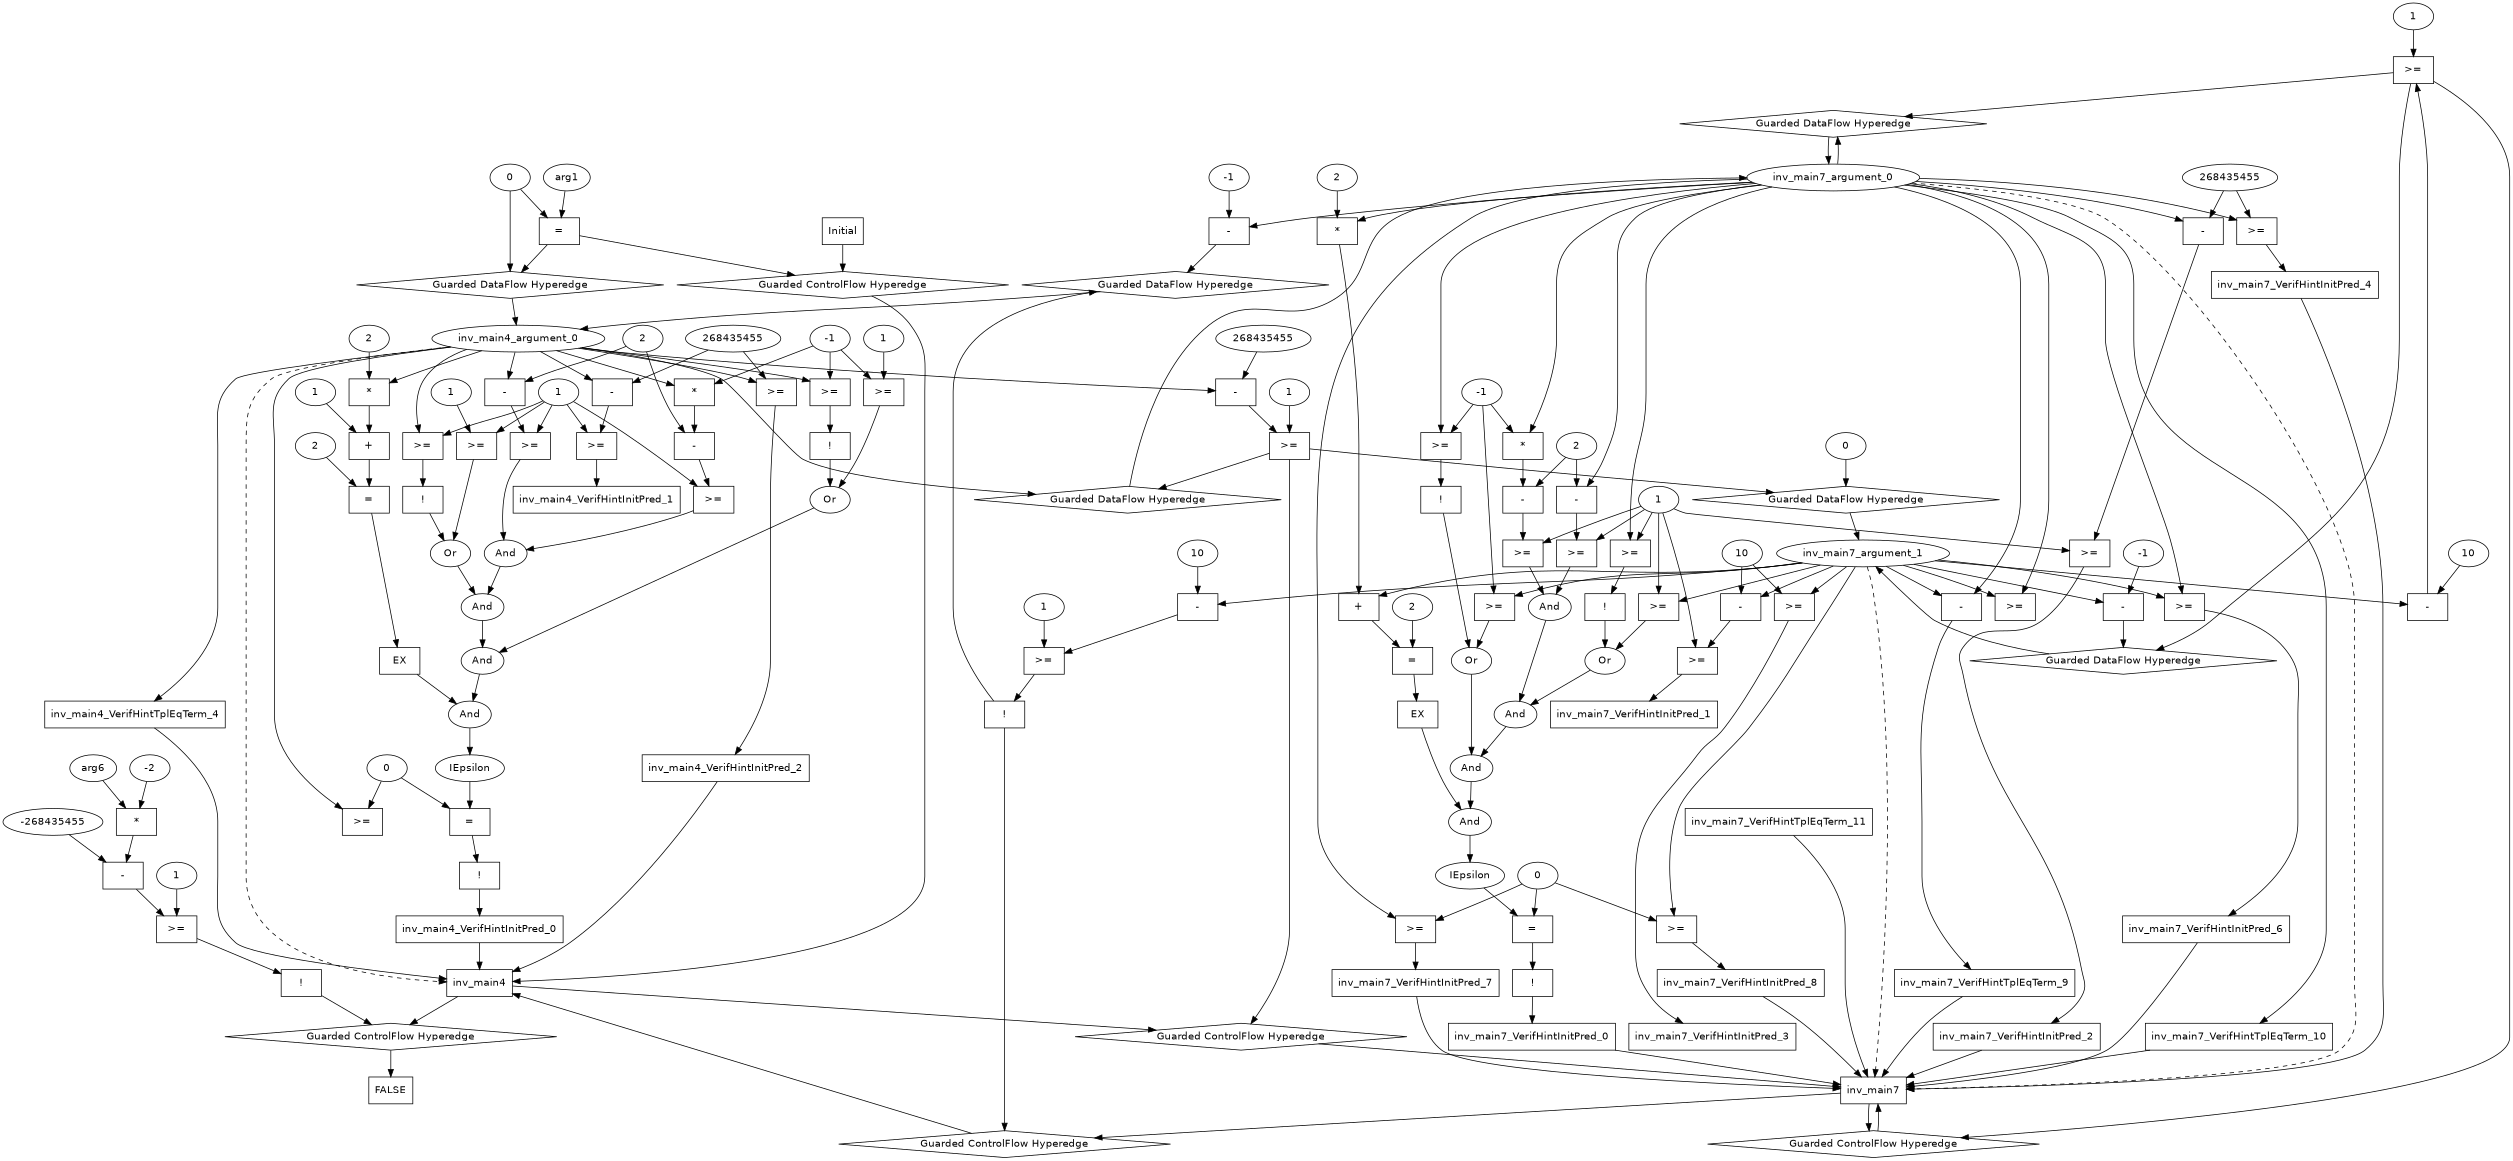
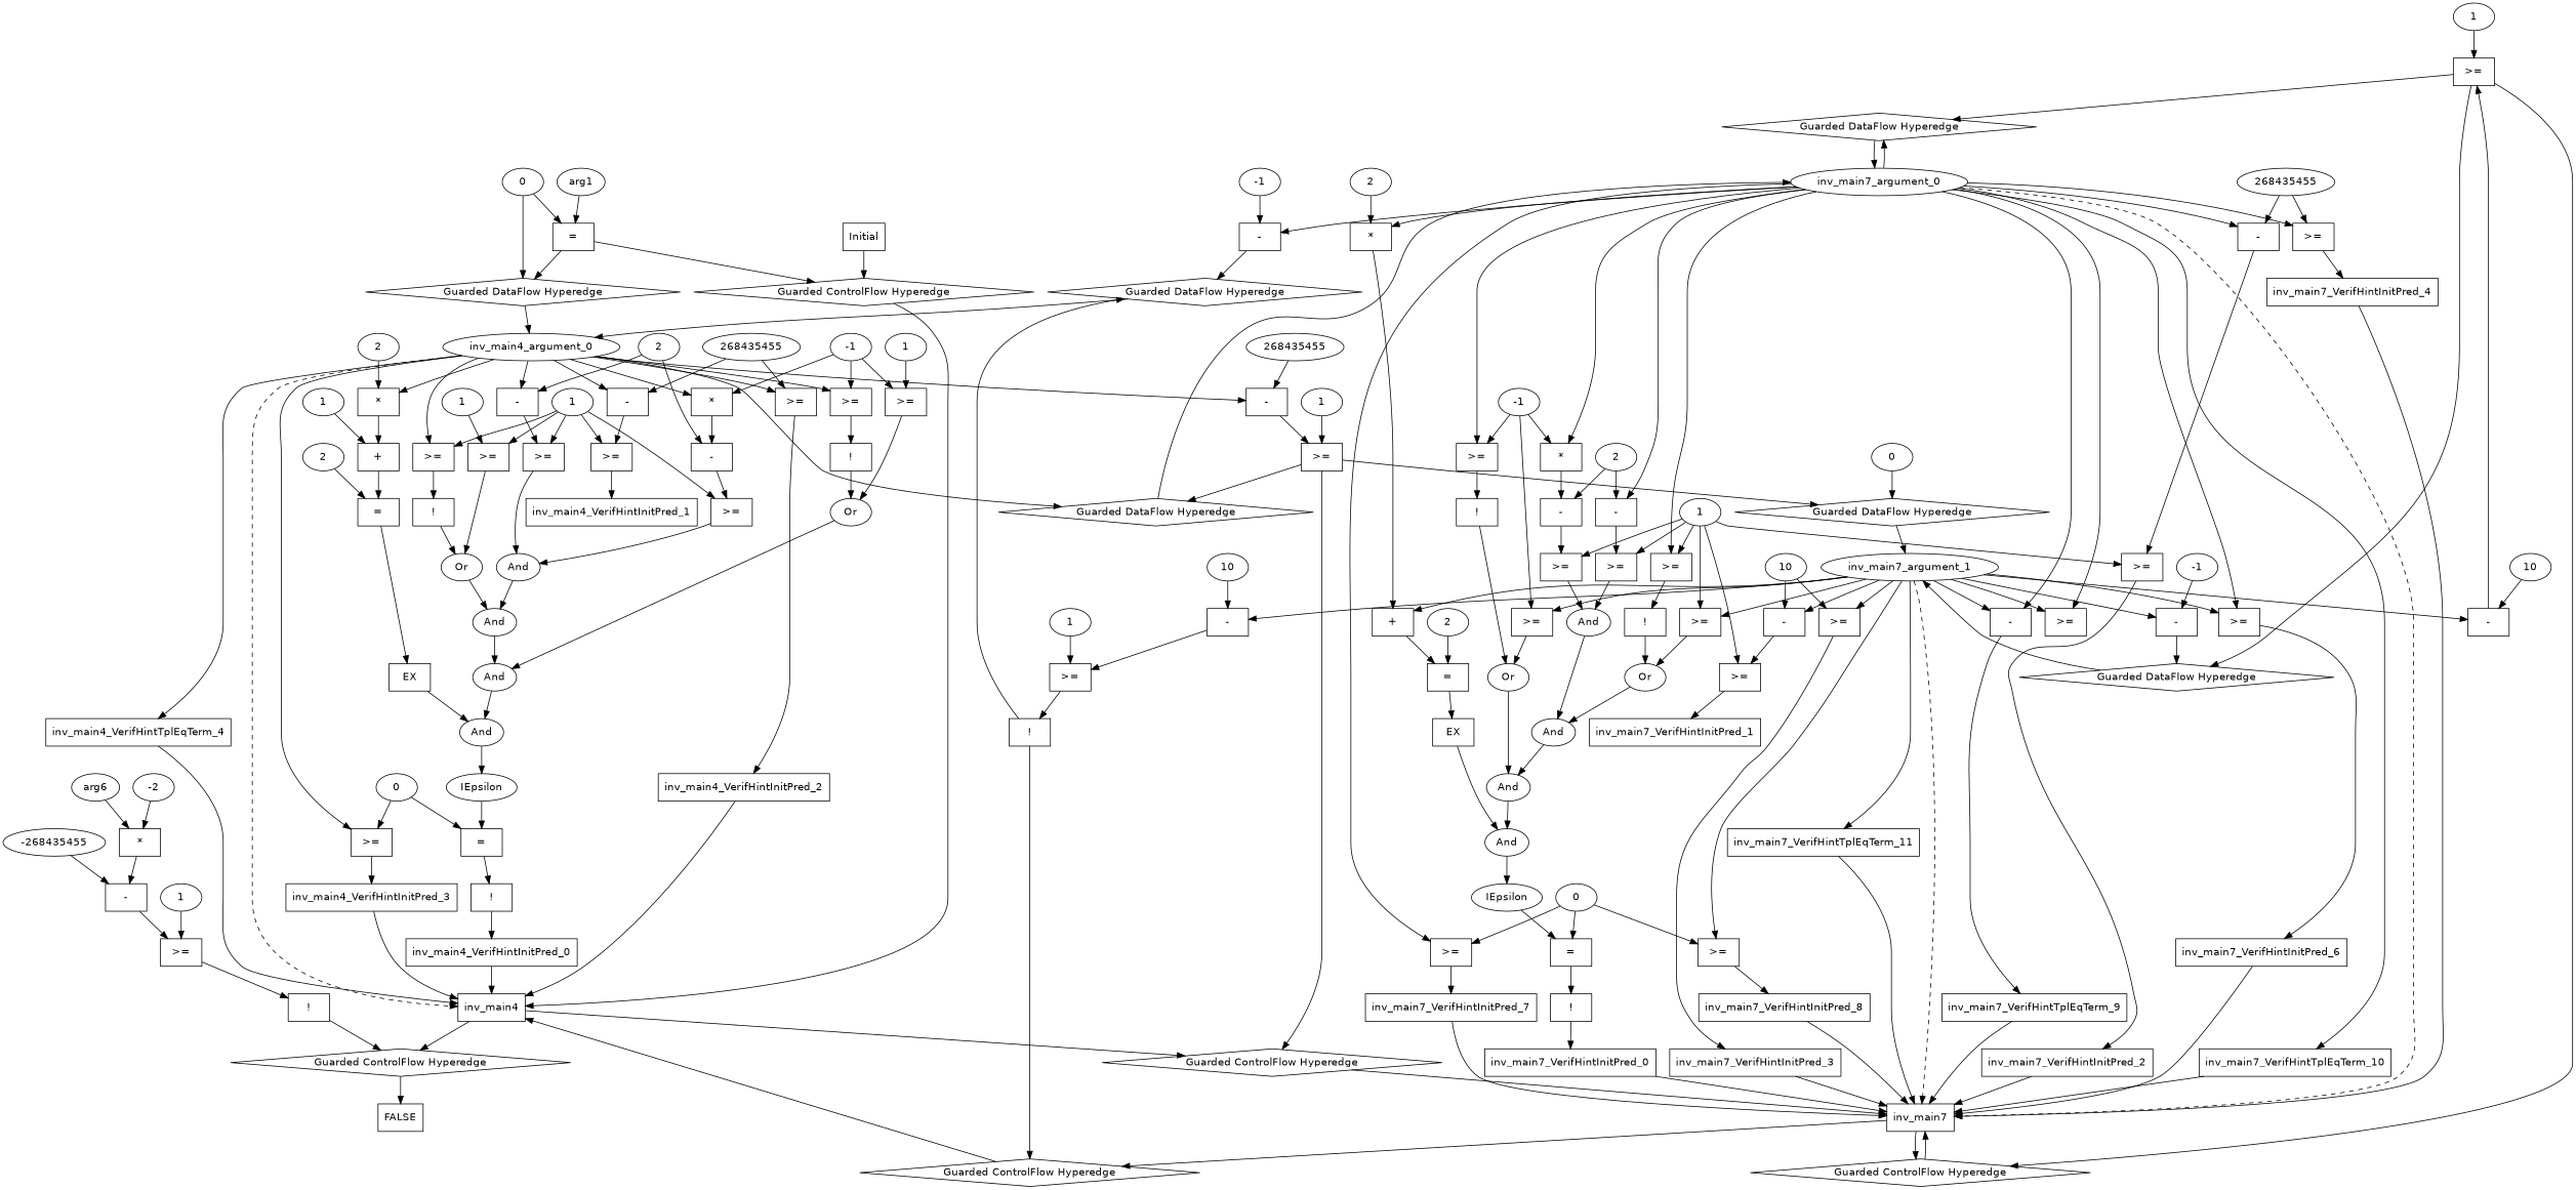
  digraph {
    fontname="DejaVu Sans"
    node [fontname="DejaVu Sans" shape=rect]
    edge [fontname="DejaVu Sans"]
    n1 [label=inv_main4]
    n2 [label="Guarded ControlFlow Hyperedge" shape=diamond]
    n3 [label="Guarded ControlFlow Hyperedge" shape=diamond]
    n4 [label=inv_main7]
    n5 [label=FALSE]
    n6 [label="Guarded ControlFlow Hyperedge" shape=diamond]
    n7 [label="Guarded ControlFlow Hyperedge" shape=diamond]
    n8 [label=Initial]
    n9 [label="Guarded ControlFlow Hyperedge" shape=diamond]
    n10 [label=inv_main4_argument_0 shape=oval]
    n11 [label="-"]
    n12 [label="Guarded DataFlow Hyperedge" shape=diamond]
    n13 [label="-"]
    n14 [label="*"]
    n15 [label=">="]
    n16 [label=">="]
    n17 [label="*"]
    n18 [label="-"]
    n19 [label=">="]
    n20 [label=">="]
    n21 [label=inv_main4_VerifHintTplEqTerm_4]
    n22 [label=">="]
    n23 [label=inv_main7_argument_0 shape=oval]
    n24 [label=">="]
    n25 [label="-"]
    n26 [label="!"]
    n27 [label="!"]
    n28 [label="+"]
    n29 [label=">="]
    n30 [label=inv_main4_VerifHintInitPred_2]
+   n31 [label=inv_main4_VerifHintInitPred_3]
    n32 [label="-"]
    n33 [label="Guarded DataFlow Hyperedge" shape=diamond]
    n34 [label="-"]
    n35 [label="*"]
    n36 [label=">="]
    n37 [label=">="]
    n38 [label="*"]
    n39 [label="-"]
    n40 [label=">="]
    n41 [label=">="]
    n42 [label=">="]
    n43 [label=">="]
    n44 [label="-"]
    n45 [label=inv_main7_VerifHintTplEqTerm_10]
    n46 [label="Guarded DataFlow Hyperedge" shape=diamond]
    n47 [label=">="]
    n48 [label="-"]
    n49 [label="!"]
    n50 [label="!"]
    n51 [label="+"]
    n52 [label=">="]
    n53 [label=inv_main7_VerifHintInitPred_4]
    n54 [label=inv_main7_VerifHintInitPred_6]
    n55 [label=inv_main7_VerifHintInitPred_7]
    n56 [label=inv_main7_VerifHintTplEqTerm_9]
    n57 [label=inv_main7_argument_1 shape=oval]
    n58 [label="-"]
    n59 [label="-"]
    n60 [label="-"]
    n61 [label=">="]
    n62 [label=">="]
    n63 [label="-"]
    n64 [label=">="]
    n65 [label=">="]
    n66 [label=inv_main7_VerifHintTplEqTerm_11]
    n67 [label=">="]
    n68 [label="Guarded DataFlow Hyperedge" shape=diamond]
    n69 [label=">="]
    n70 [label=Or shape=""]
    n71 [label=Or shape=""]
    n72 [label="="]
    n73 [label=">="]
    n74 [label=inv_main7_VerifHintInitPred_3]
    n75 [label=inv_main7_VerifHintInitPred_8]
    n76 [label="="]
    n77 [label="Guarded DataFlow Hyperedge" shape=diamond]
    n78 [label=arg1 shape=""]
    n79 [label=0 shape=""]
    n80 [label="Guarded DataFlow Hyperedge" shape=diamond]
    n81 [label=268435455 shape=""]
    n82 [label=1 shape=""]
    n83 [label=0 shape=""]
    n84 [label=10 shape=""]
    n85 [label=1 shape=""]
    n86 [label=-1 shape=""]
    n87 [label="!"]
    n88 [label=10 shape=""]
    n89 [label=1 shape=""]
    n90 [label=-1 shape=""]
    n91 [label="!"]
    n92 [label=">="]
    n93 [label="-"]
    n94 [label="*"]
    n95 [label=-2 shape=""]
    n96 [label=arg6 shape=""]
    n97 [label=-268435455 shape=""]
    n98 [label=1 shape=""]
    n99 [label=inv_main4_VerifHintInitPred_0]
    n100 [label="!"]
    n101 [label="="]
    n102 [label=IEpsilon shape=""]
    n103 [label=And shape=""]
    n104 [label=And shape=""]
    n105 [label=And shape=""]
    n106 [label=And shape=""]
    n107 [label=2 shape=""]
    n108 [label=">="]
    n109 [label=1 shape=""]
    n110 [label=">="]
    n111 [label=Or shape=""]
    n112 [label=inv_main4_VerifHintInitPred_1]
    n113 [label=-1 shape=""]
    n114 [label=">="]
    n115 [label=Or shape=""]
    n116 [label=1 shape=""]
    n117 [label=1 shape=""]
    n118 [label=EX]
    n119 [label="="]
    n120 [label=2 shape=""]
    n121 [label=2 shape=""]
    n122 [label=1 shape=""]
    n123 [label=0 shape=""]
    n124 [label=268435455 shape=""]
    n125 [label=inv_main7_VerifHintInitPred_0]
    n126 [label="!"]
    n127 [label="="]
    n128 [label=IEpsilon shape=""]
    n129 [label=And shape=""]
    n130 [label=And shape=""]
    n131 [label=And shape=""]
    n132 [label=And shape=""]
    n133 [label=2 shape=""]
    n134 [label=">="]
    n135 [label=1 shape=""]
    n136 [label=inv_main7_VerifHintInitPred_1]
    n137 [label=inv_main7_VerifHintInitPred_2]
    n138 [label=-1 shape=""]
    n139 [label=EX]
    n140 [label=2 shape=""]
    n141 [label=2 shape=""]
    n142 [label=0 shape=""]
    n143 [label=10 shape=""]
    n144 [label=268435455 shape=""]
    n1 -> n2
    n1 -> n3
    n2 -> n4
    n3 -> n5
    n4 -> n6
    n4 -> n7
    n6 -> n4
    n7 -> n1
    n8 -> n9
    n9 -> n1
    n10 -> n1 [style=dashed]
    n10 -> n11
    n10 -> n12
    n10 -> n13
    n10 -> n14
    n10 -> n15
    n10 -> n16
    n10 -> n17
    n10 -> n18
    n10 -> n19
    n10 -> n20
    n10 -> n21
    n11 -> n22
    n12 -> n23
    n13 -> n24
    n14 -> n25
    n15 -> n26
    n16 -> n27
    n17 -> n28
    n18 -> n29
    n19 -> n30
+   n20 -> n31
    n21 -> n1
    n22 -> n2
    n22 -> n12
    n22 -> n80
    n23 -> n4 [style=dashed]
    n23 -> n32
    n23 -> n33
    n23 -> n34
    n23 -> n35
    n23 -> n36
    n23 -> n37
    n23 -> n38
    n23 -> n39
    n23 -> n40
    n23 -> n41
    n23 -> n42
    n23 -> n43
    n23 -> n44
    n23 -> n45
    n24 -> n106
    n25 -> n108
    n26 -> n111
    n27 -> n115
    n28 -> n119
    n29 -> n112
    n30 -> n1
+   n31 -> n1
    n32 -> n46
    n33 -> n23
    n34 -> n47
    n35 -> n48
    n36 -> n49
    n37 -> n50
    n38 -> n51
    n39 -> n52
    n40 -> n53
    n42 -> n54
    n43 -> n55
    n44 -> n56
    n45 -> n4
    n46 -> n10
    n47 -> n132
    n48 -> n134
    n49 -> n70
    n50 -> n71
    n51 -> n72
    n52 -> n137
    n53 -> n4
    n54 -> n4
    n55 -> n4
    n56 -> n4
    n57 -> n4 [style=dashed]
    n57 -> n41
    n57 -> n42
    n57 -> n44
    n57 -> n51
    n57 -> n58
    n57 -> n59
    n57 -> n60
    n57 -> n61
    n57 -> n62
    n57 -> n63
    n57 -> n64
    n57 -> n65
+   n57 -> n66
    n58 -> n67
    n59 -> n68
    n60 -> n69
    n61 -> n70
    n62 -> n71
    n63 -> n73
    n64 -> n74
    n65 -> n75
    n66 -> n4
    n67 -> n6
    n67 -> n33
    n67 -> n68
    n68 -> n57
    n69 -> n87
    n70 -> n131
    n71 -> n130
    n72 -> n139
    n73 -> n136
+   n74 -> n4
    n75 -> n4
    n76 -> n9
    n76 -> n77
    n77 -> n10
    n78 -> n76
    n79 -> n76
    n79 -> n77
    n80 -> n57
    n81 -> n11
    n82 -> n22
    n83 -> n80
    n84 -> n58
    n85 -> n67
    n86 -> n59
    n87 -> n7
    n87 -> n46
    n88 -> n60
    n89 -> n69
    n90 -> n32
    n91 -> n3
    n92 -> n91
    n93 -> n92
    n94 -> n93
    n95 -> n94
    n96 -> n94
    n97 -> n93
    n98 -> n92
    n99 -> n1
    n100 -> n99
    n101 -> n100
    n102 -> n101
    n103 -> n102
    n104 -> n103
    n105 -> n104
    n106 -> n105
    n107 -> n13
    n107 -> n25
    n108 -> n106
    n109 -> n15
    n109 -> n24
    n109 -> n29
    n109 -> n108
    n109 -> n110
    n110 -> n111
    n111 -> n105
    n113 -> n14
    n113 -> n16
    n113 -> n114
    n114 -> n115
    n115 -> n104
    n116 -> n110
    n117 -> n114
    n118 -> n103
    n119 -> n118
    n120 -> n119
    n121 -> n17
    n122 -> n28
    n123 -> n20
    n123 -> n101
    n124 -> n18
    n124 -> n19
    n125 -> n4
    n126 -> n125
    n127 -> n126
    n128 -> n127
    n129 -> n128
    n130 -> n129
    n131 -> n130
    n132 -> n131
    n133 -> n34
    n133 -> n48
    n134 -> n132
    n135 -> n36
    n135 -> n47
    n135 -> n52
    n135 -> n61
    n135 -> n73
    n135 -> n134
    n137 -> n4
    n138 -> n35
    n138 -> n37
    n138 -> n62
    n139 -> n129
    n140 -> n72
    n141 -> n38
    n142 -> n43
    n142 -> n65
    n142 -> n127
    n143 -> n63
    n143 -> n64
    n144 -> n39
    n144 -> n40
  }
